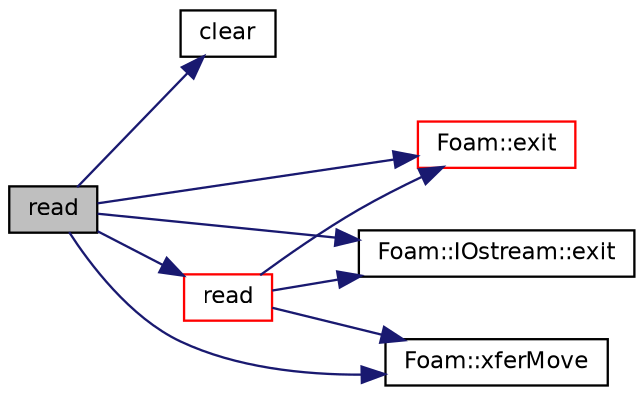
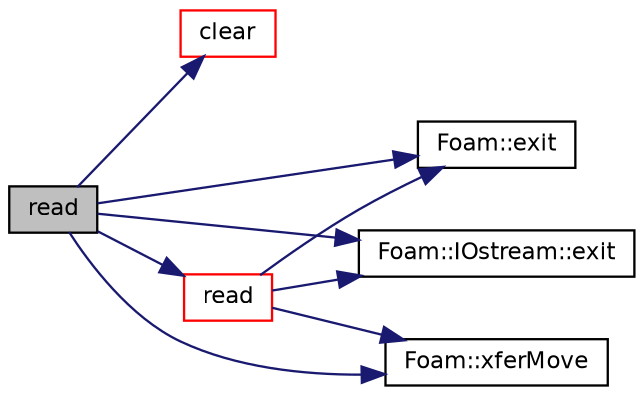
  digraph {
    rankdir=LR
    node [color=black fontname=Helvetica fontsize=10 shape=record]
    edge [color=midnightblue fontname=Helvetica fontsize=10 labelfontname=Helvetica labelfontsize=10 style=solid]
    n1 [fillcolor=grey75 fontcolor=black height=0.2 label=read style=filled width=0.4]
-   n2 [height=0.2 label=clear width=0.4]
-   n3 [color=red height=0.2 label="Foam::exit" width=0.4]
+   n2 [color=red height=0.2 label=clear width=0.4]
+   n3 [height=0.2 label="Foam::exit" width=0.4]
    n4 [height=0.2 label="Foam::IOstream::exit" width=0.4]
    n5 [color=red height=0.2 label=read width=0.4]
    n6 [height=0.2 label="Foam::xferMove" width=0.4]
    n1 -> n2
    n1 -> n3
    n1 -> n4
    n1 -> n5
    n1 -> n6
    n5 -> n3
    n5 -> n4
    n5 -> n6
  }
